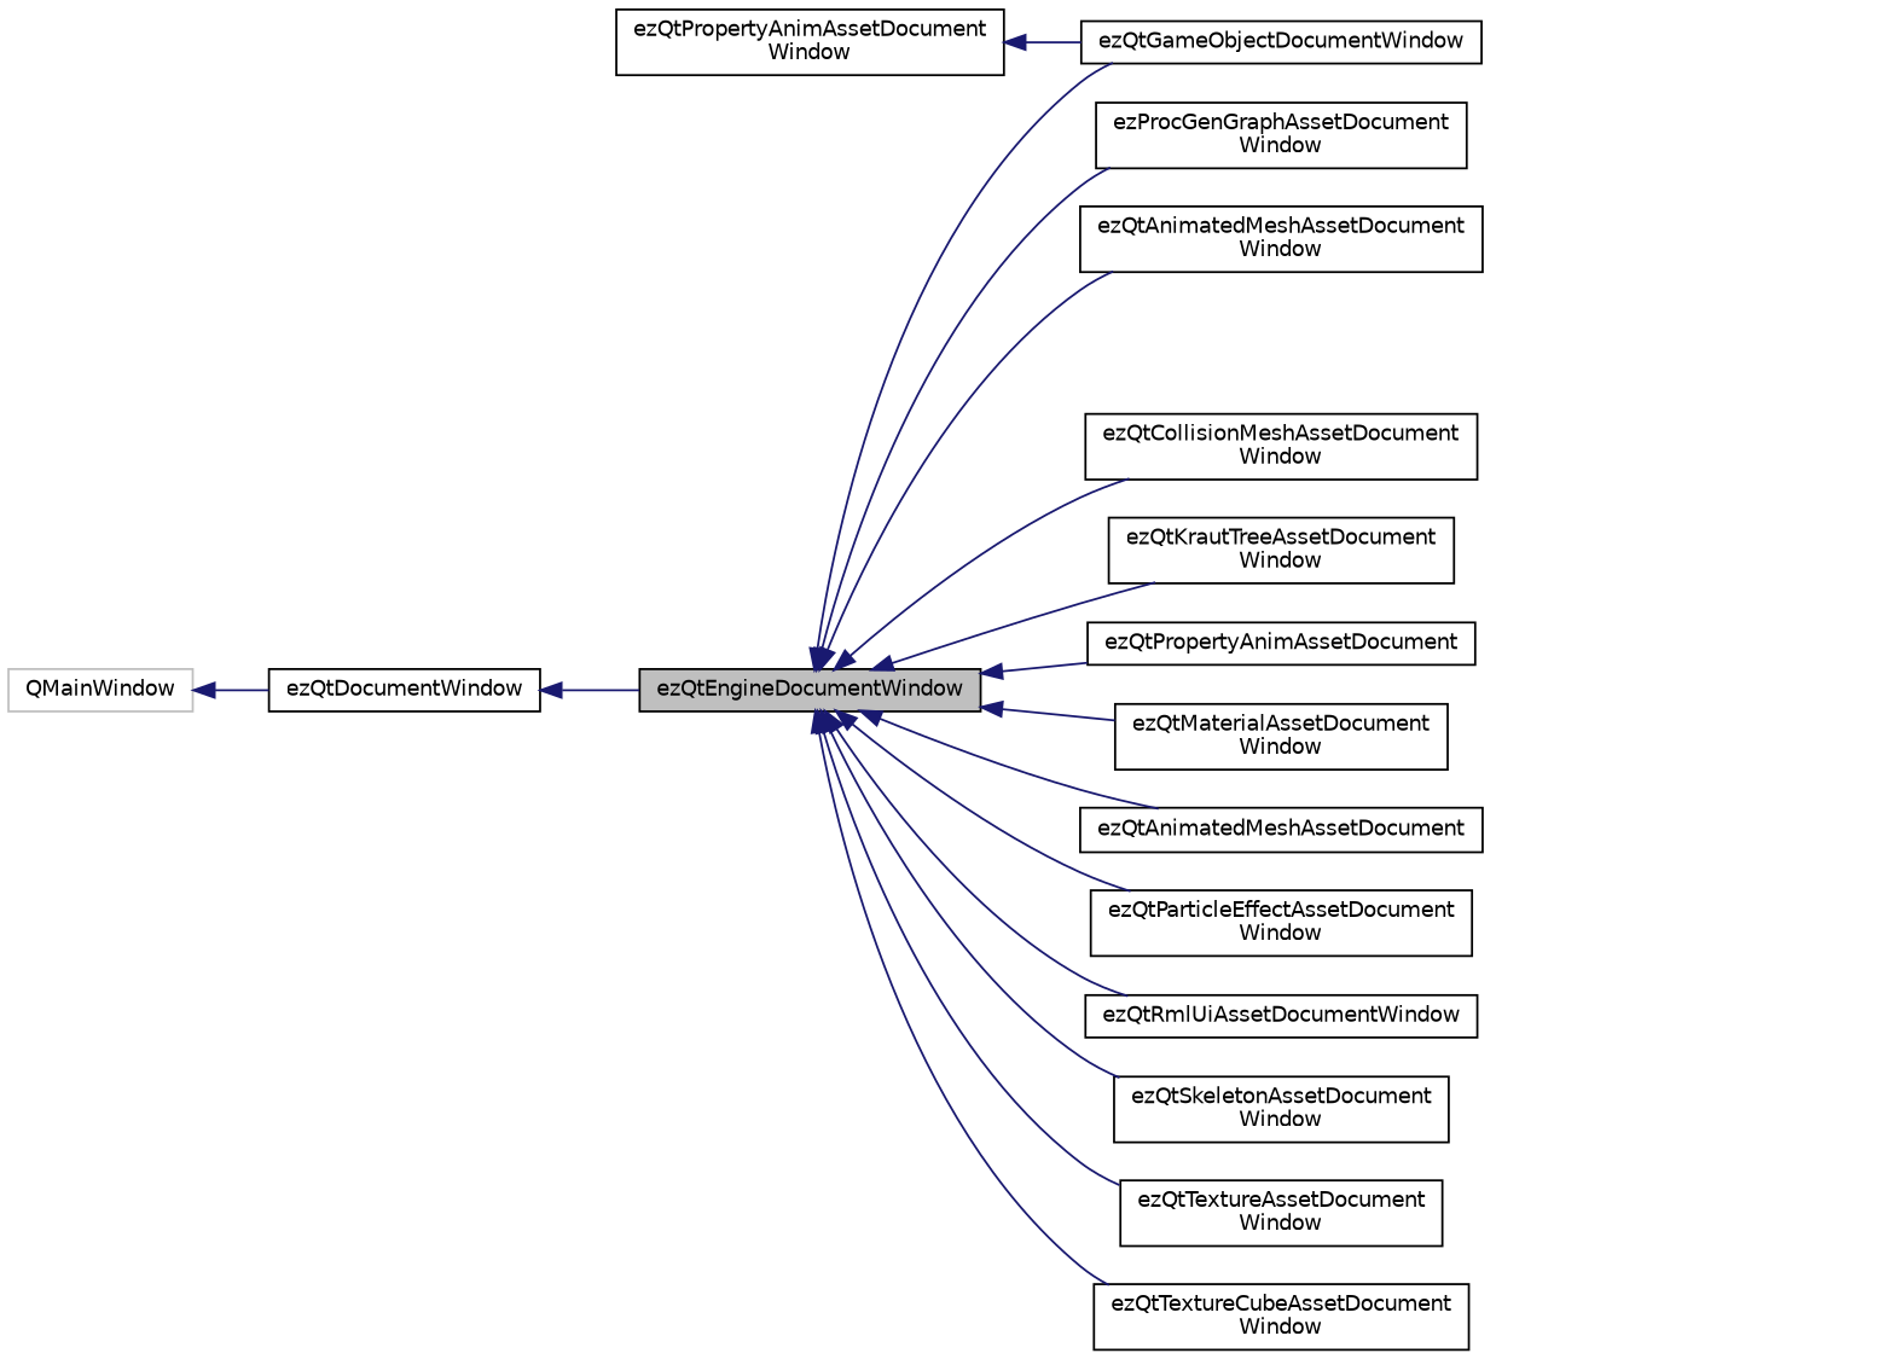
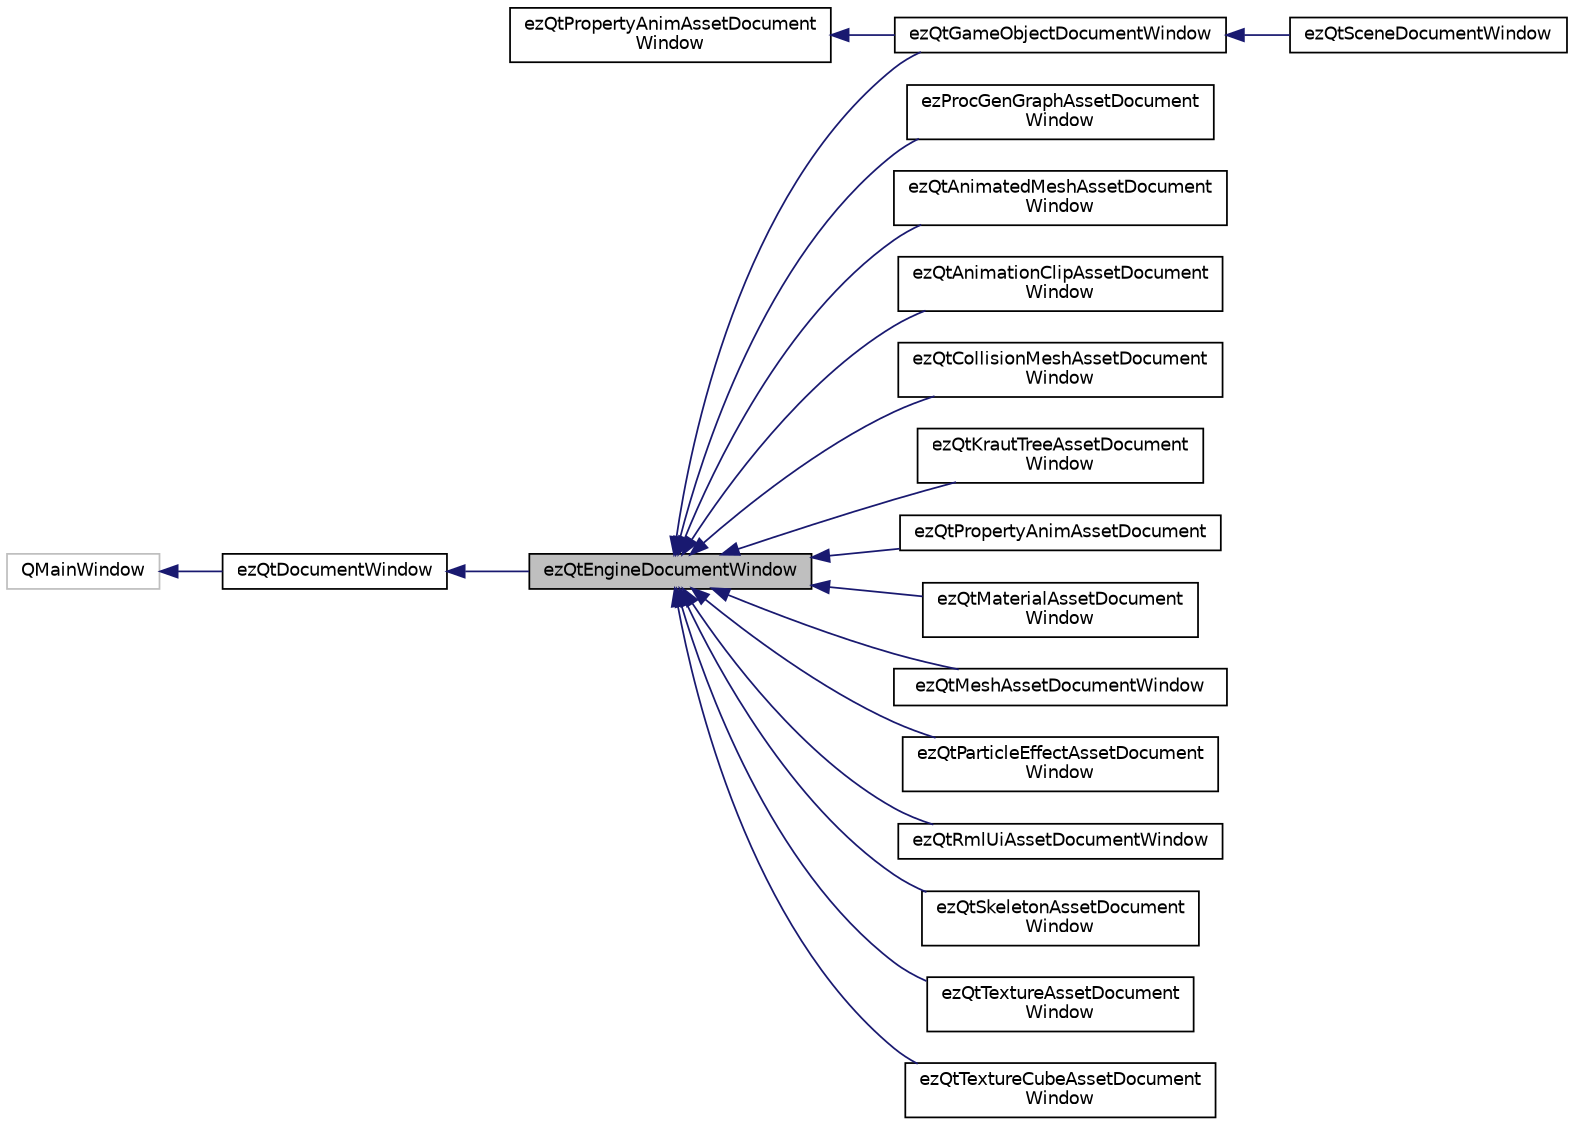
  digraph {
    rankdir=LR
    node [color=black fillcolor=white fontname=Helvetica fontsize=10 shape=record style=filled]
    edge [color=midnightblue dir=back fontname=Helvetica fontsize=10 labelfontname=Helvetica labelfontsize=10 style=solid]
    n1 [fillcolor=grey75 fontcolor=black height=0.2 label=ezQtEngineDocumentWindow width=0.4]
    n2 [height=0.2 label="ezProcGenGraphAssetDocument\lWindow" width=0.4]
    n3 [height=0.2 label="ezQtAnimatedMeshAssetDocument\lWindow" width=0.4]
+   n4 [height=0.2 label="ezQtAnimationClipAssetDocument\lWindow" width=0.4]
    n5 [height=0.2 label="ezQtCollisionMeshAssetDocument\lWindow" width=0.4]
    n6 [height=0.2 label=ezQtGameObjectDocumentWindow width=0.4]
    n7 [height=0.2 label="ezQtKrautTreeAssetDocument\lWindow" width=0.4]
    n8 [height=0.2 label=ezQtPropertyAnimAssetDocument width=0.4]
    n9 [height=0.2 label="ezQtMaterialAssetDocument\lWindow" width=0.4]
-   n10 [height=0.2 label=ezQtAnimatedMeshAssetDocument width=0.4]
+   n10 [height=0.2 label=ezQtMeshAssetDocumentWindow width=0.4]
    n11 [height=0.2 label="ezQtParticleEffectAssetDocument\lWindow" width=0.4]
    n12 [height=0.2 label=ezQtRmlUiAssetDocumentWindow width=0.4]
    n13 [height=0.2 label="ezQtSkeletonAssetDocument\lWindow" width=0.4]
    n14 [height=0.2 label="ezQtTextureAssetDocument\lWindow" width=0.4]
    n15 [height=0.2 label="ezQtTextureCubeAssetDocument\lWindow" width=0.4]
+   n16 [height=0.2 label=ezQtSceneDocumentWindow width=0.4]
    n17 [height=0.2 label=ezQtDocumentWindow width=0.4]
    n18 [color=grey75 height=0.2 label=QMainWindow width=0.4]
    n19 [height=0.2 label="ezQtPropertyAnimAssetDocument\lWindow" width=0.4]
    n1 -> n2
    n1 -> n3
+   n1 -> n4
    n1 -> n5
    n1 -> n6
    n1 -> n7
    n1 -> n8
    n1 -> n9
    n1 -> n10
    n1 -> n11
    n1 -> n12
    n1 -> n13
    n1 -> n14
    n1 -> n15
+   n6 -> n16
    n17 -> n1
    n18 -> n17
    n19 -> n6
  }
